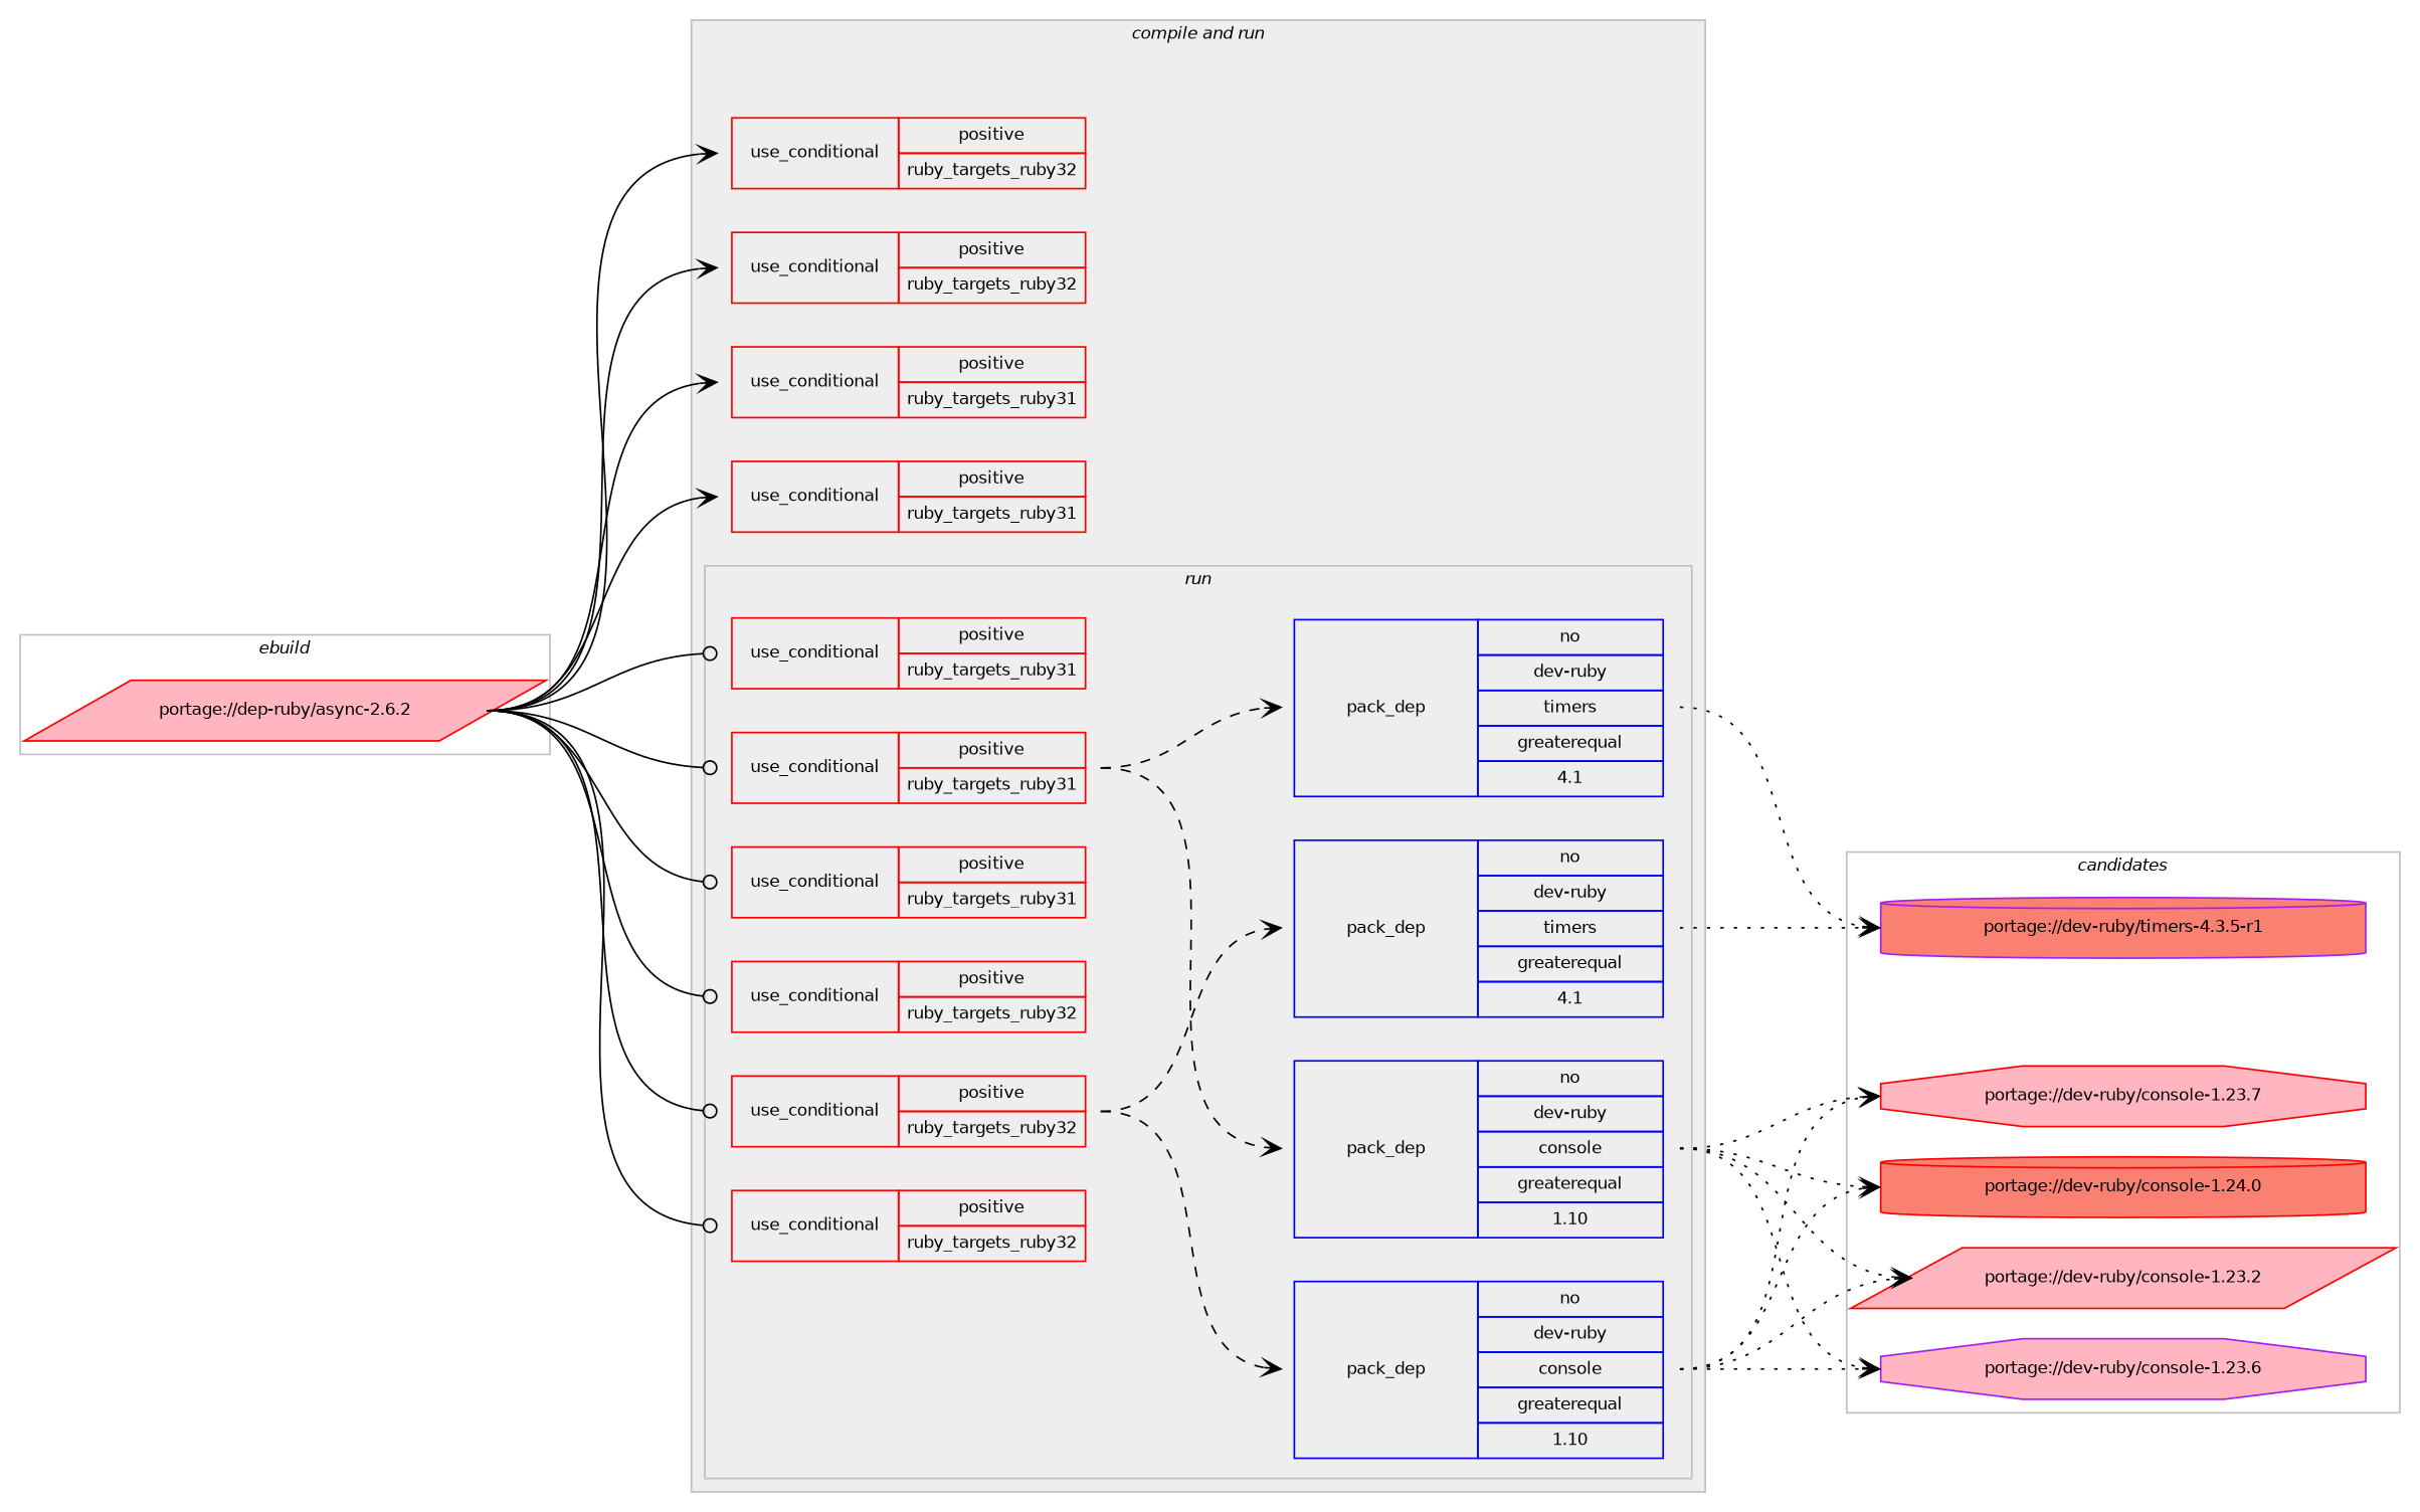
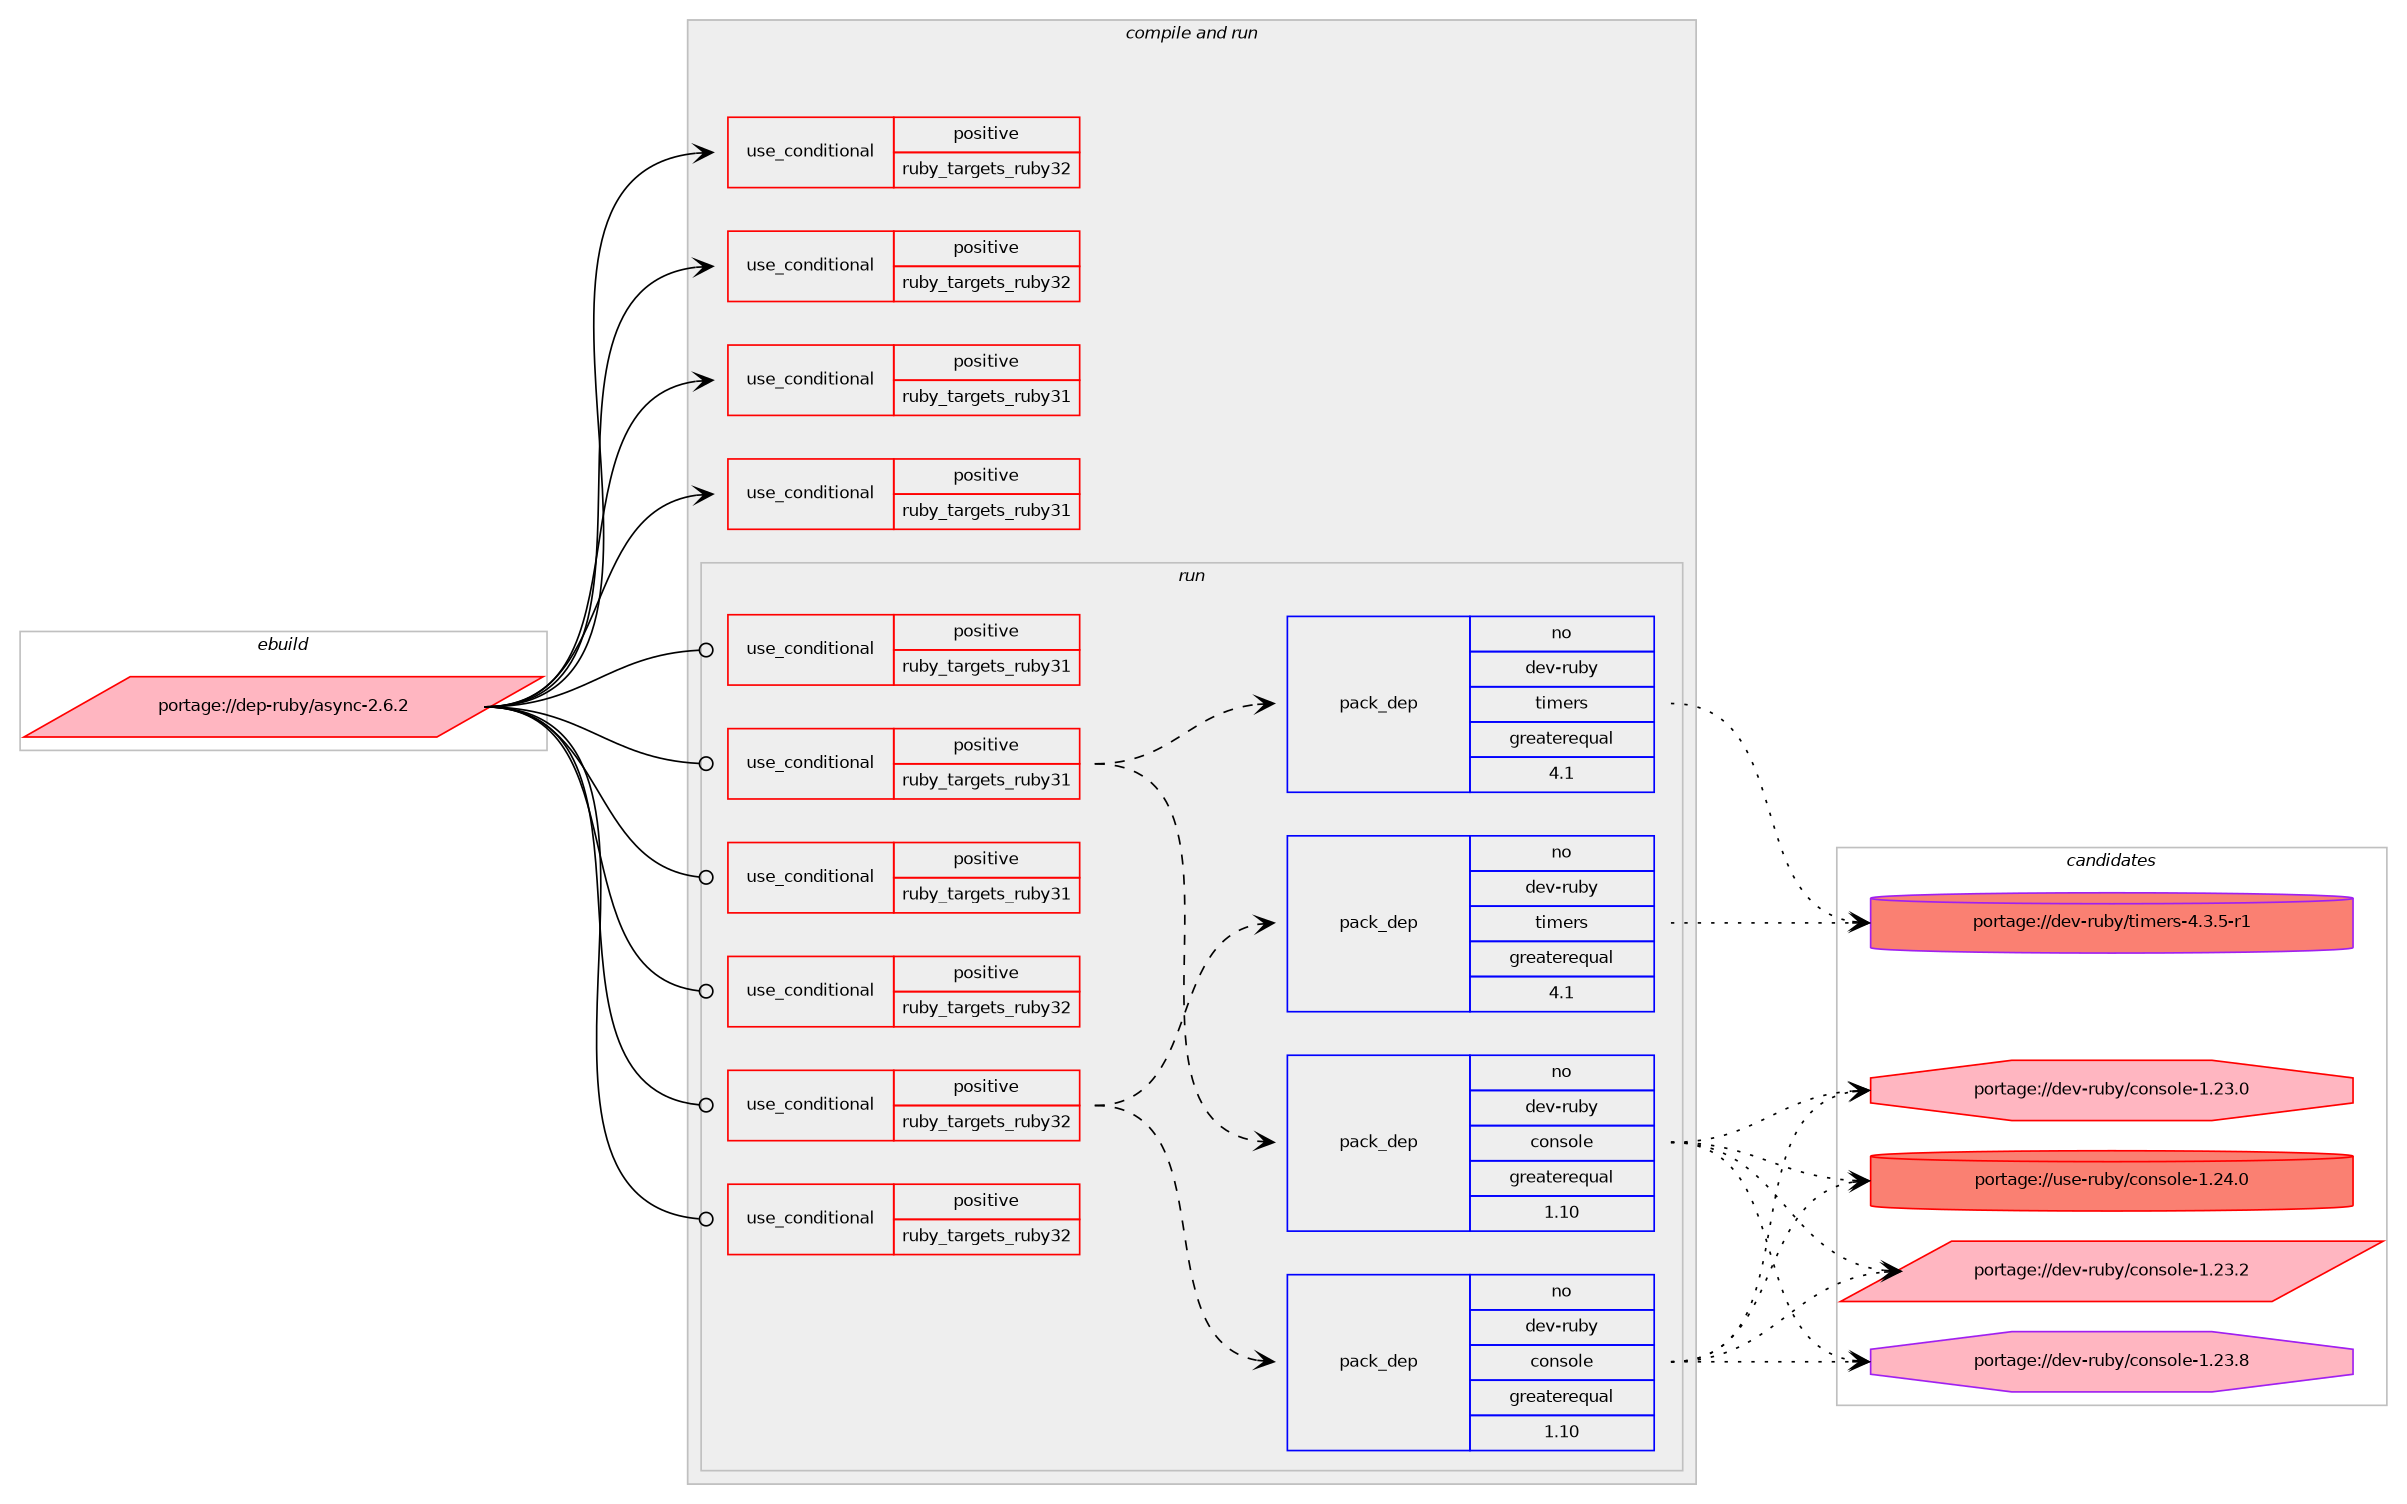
  digraph {
    compound=true
    concentrate=true
    fontname=Helvetica
    fontsize=10
    newrank=true
    rankdir=LR
    ranksep=1.5
    node [color=red fontname=Helvetica fontsize=10 shape=none]
    edge [arrowhead=vee headport=w style=solid tailport=e weight=20]
    n1 [fillcolor=lightpink label="portage://dep-ruby/async-2.6.2" shape=parallelogram style=filled width=4]
    n2 [label=<<TABLE BORDER="0" CELLBORDER="1" CELLSPACING="0" CELLPADDING="4"><TR><TD ROWSPAN="3" CELLPADDING="10">use_conditional</TD></TR><TR><TD>positive</TD></TR><TR><TD>ruby_targets_ruby31</TD></TR></TABLE>>]
    n3 [label=<<TABLE BORDER="0" CELLBORDER="1" CELLSPACING="0" CELLPADDING="4"><TR><TD ROWSPAN="3" CELLPADDING="10">use_conditional</TD></TR><TR><TD>positive</TD></TR><TR><TD>ruby_targets_ruby31</TD></TR></TABLE>>]
    n4 [label=<<TABLE BORDER="0" CELLBORDER="1" CELLSPACING="0" CELLPADDING="4"><TR><TD ROWSPAN="3" CELLPADDING="10">use_conditional</TD></TR><TR><TD>positive</TD></TR><TR><TD>ruby_targets_ruby32</TD></TR></TABLE>>]
    n5 [label=<<TABLE BORDER="0" CELLBORDER="1" CELLSPACING="0" CELLPADDING="4"><TR><TD ROWSPAN="3" CELLPADDING="10">use_conditional</TD></TR><TR><TD>positive</TD></TR><TR><TD>ruby_targets_ruby32</TD></TR></TABLE>>]
    n6 [label=<<TABLE BORDER="0" CELLBORDER="1" CELLSPACING="0" CELLPADDING="4"><TR><TD ROWSPAN="3" CELLPADDING="10">use_conditional</TD></TR><TR><TD>positive</TD></TR><TR><TD>ruby_targets_ruby31</TD></TR></TABLE>>]
    n7 [color=blue label=<<TABLE BORDER="0" CELLBORDER="1" CELLSPACING="0" CELLPADDING="4" WIDTH="220"><TR><TD ROWSPAN="6" CELLPADDING="30">pack_dep</TD></TR><TR><TD WIDTH="110">no</TD></TR><TR><TD>dev-ruby</TD></TR><TR><TD>console</TD></TR><TR><TD>greaterequal</TD></TR><TR><TD>1.10</TD></TR></TABLE>>]
    n8 [color=blue label=<<TABLE BORDER="0" CELLBORDER="1" CELLSPACING="0" CELLPADDING="4" WIDTH="220"><TR><TD ROWSPAN="6" CELLPADDING="30">pack_dep</TD></TR><TR><TD WIDTH="110">no</TD></TR><TR><TD>dev-ruby</TD></TR><TR><TD>timers</TD></TR><TR><TD>greaterequal</TD></TR><TR><TD>4.1</TD></TR></TABLE>>]
    n9 [label=<<TABLE BORDER="0" CELLBORDER="1" CELLSPACING="0" CELLPADDING="4"><TR><TD ROWSPAN="3" CELLPADDING="10">use_conditional</TD></TR><TR><TD>positive</TD></TR><TR><TD>ruby_targets_ruby31</TD></TR></TABLE>>]
    n10 [label=<<TABLE BORDER="0" CELLBORDER="1" CELLSPACING="0" CELLPADDING="4"><TR><TD ROWSPAN="3" CELLPADDING="10">use_conditional</TD></TR><TR><TD>positive</TD></TR><TR><TD>ruby_targets_ruby31</TD></TR></TABLE>>]
    n11 [label=<<TABLE BORDER="0" CELLBORDER="1" CELLSPACING="0" CELLPADDING="4"><TR><TD ROWSPAN="3" CELLPADDING="10">use_conditional</TD></TR><TR><TD>positive</TD></TR><TR><TD>ruby_targets_ruby32</TD></TR></TABLE>>]
    n12 [color=blue label=<<TABLE BORDER="0" CELLBORDER="1" CELLSPACING="0" CELLPADDING="4" WIDTH="220"><TR><TD ROWSPAN="6" CELLPADDING="30">pack_dep</TD></TR><TR><TD WIDTH="110">no</TD></TR><TR><TD>dev-ruby</TD></TR><TR><TD>console</TD></TR><TR><TD>greaterequal</TD></TR><TR><TD>1.10</TD></TR></TABLE>>]
    n13 [color=blue label=<<TABLE BORDER="0" CELLBORDER="1" CELLSPACING="0" CELLPADDING="4" WIDTH="220"><TR><TD ROWSPAN="6" CELLPADDING="30">pack_dep</TD></TR><TR><TD WIDTH="110">no</TD></TR><TR><TD>dev-ruby</TD></TR><TR><TD>timers</TD></TR><TR><TD>greaterequal</TD></TR><TR><TD>4.1</TD></TR></TABLE>>]
    n14 [label=<<TABLE BORDER="0" CELLBORDER="1" CELLSPACING="0" CELLPADDING="4"><TR><TD ROWSPAN="3" CELLPADDING="10">use_conditional</TD></TR><TR><TD>positive</TD></TR><TR><TD>ruby_targets_ruby32</TD></TR></TABLE>>]
    n15 [label=<<TABLE BORDER="0" CELLBORDER="1" CELLSPACING="0" CELLPADDING="4"><TR><TD ROWSPAN="3" CELLPADDING="10">use_conditional</TD></TR><TR><TD>positive</TD></TR><TR><TD>ruby_targets_ruby32</TD></TR></TABLE>>]
    n16 [fillcolor=lightpink label="portage://dev-ruby/console-1.23.2" shape=parallelogram style=filled width=4]
-   n17 [color=purple fillcolor=lightpink label="portage://dev-ruby/console-1.23.6" shape=octagon style=filled width=4]
-   n18 [fillcolor=lightpink label="portage://dev-ruby/console-1.23.7" shape=octagon style=filled width=4]
-   n19 [fillcolor=salmon label="portage://dev-ruby/console-1.24.0" shape=cylinder style=filled width=4]
+   n17 [color=purple fillcolor=lightpink label="portage://dev-ruby/console-1.23.8" shape=octagon style=filled width=4]
+   n18 [fillcolor=lightpink label="portage://dev-ruby/console-1.23.0" shape=octagon style=filled width=4]
+   n19 [fillcolor=salmon label="portage://use-ruby/console-1.24.0" shape=cylinder style=filled width=4]
    n20 [color=purple fillcolor=salmon label="portage://dev-ruby/timers-4.3.5-r1" shape=cylinder style=filled width=4]
    subgraph cluster_1 {
      color=gray
      label=<<i>ebuild</i>>
      rank=same
      n1
    }
    subgraph cluster_2 {
      color=gray
      label=<<i>dependencies</i>>
      subgraph cluster_3 {
        color=gray
        fillcolor="#eeeeee"
        label=<<i>compile</i>>
        style=filled
        subgraph sub_4 {
          color=gray
          fillcolor="#eeeeee"
          label=<<i>compile</i>>
          style=filled
          n2
        }
        subgraph sub_5 {
          color=gray
          fillcolor="#eeeeee"
          label=<<i>compile</i>>
          style=filled
          n3
        }
        subgraph sub_6 {
          color=gray
          fillcolor="#eeeeee"
          label=<<i>compile</i>>
          style=filled
          n4
        }
        subgraph sub_7 {
          color=gray
          fillcolor="#eeeeee"
          label=<<i>compile</i>>
          style=filled
          n5
        }
      }
      subgraph cluster_8 {
        color=gray
        fillcolor="#eeeeee"
        label=<<i>compile and run</i>>
        style=filled
      }
      subgraph cluster_9 {
        color=gray
        fillcolor="#eeeeee"
        label=<<i>run</i>>
        style=filled
        subgraph sub_10 {
          color=gray
          fillcolor="#eeeeee"
          label=<<i>run</i>>
          style=filled
          n6
        }
        subgraph sub_11 {
          color=gray
          fillcolor="#eeeeee"
          label=<<i>run</i>>
          style=filled
          n9
          subgraph sub_12 {
            color=gray
            fillcolor="#eeeeee"
            label=<<i>run</i>>
            style=filled
            n7
          }
          subgraph sub_13 {
            color=gray
            fillcolor="#eeeeee"
            label=<<i>run</i>>
            style=filled
            n8
          }
        }
        subgraph sub_14 {
          color=gray
          fillcolor="#eeeeee"
          label=<<i>run</i>>
          style=filled
          n10
        }
        subgraph sub_15 {
          color=gray
          fillcolor="#eeeeee"
          label=<<i>run</i>>
          style=filled
          n11
        }
        subgraph sub_16 {
          color=gray
          fillcolor="#eeeeee"
          label=<<i>run</i>>
          style=filled
          n14
          subgraph sub_17 {
            color=gray
            fillcolor="#eeeeee"
            label=<<i>run</i>>
            style=filled
            n12
          }
          subgraph sub_18 {
            color=gray
            fillcolor="#eeeeee"
            label=<<i>run</i>>
            style=filled
            n13
          }
        }
        subgraph sub_19 {
          color=gray
          fillcolor="#eeeeee"
          label=<<i>run</i>>
          style=filled
          n15
        }
      }
    }
    subgraph cluster_20 {
      color=gray
      label=<<i>candidates</i>>
      rank=same
      subgraph sub_21 {
        color=black
        label=<<i>candidates</i>>
        nodesep=1
        rank=same
        n16
        n17
        n18
        n19
      }
      subgraph sub_22 {
        color=black
        label=<<i>candidates</i>>
        nodesep=1
        rank=same
        n20
      }
      subgraph sub_23 {
        color=black
        label=<<i>candidates</i>>
        nodesep=1
        rank=same
        n16
        n17
        n18
        n19
      }
      subgraph sub_24 {
        color=black
        label=<<i>candidates</i>>
        nodesep=1
        rank=same
        n20
      }
    }
    n1 -> n2
    n1 -> n3
    n1 -> n4
    n1 -> n5
    n1 -> n6 [arrowhead=odot]
    n1 -> n9 [arrowhead=odot]
    n1 -> n10 [arrowhead=odot]
    n1 -> n11 [arrowhead=odot]
    n1 -> n14 [arrowhead=odot]
    n1 -> n15 [arrowhead=odot]
    n7 -> n16 [style=dotted weight=100]
    n7 -> n17 [style=dotted weight=100]
    n7 -> n18 [style=dotted weight=100]
    n7 -> n19 [style=dotted weight=100]
    n8 -> n20 [style=dotted weight=100]
    n9 -> n7 [style=dashed]
    n9 -> n8 [style=dashed]
    n12 -> n16 [style=dotted weight=100]
    n12 -> n17 [style=dotted weight=100]
    n12 -> n18 [style=dotted weight=100]
    n12 -> n19 [style=dotted weight=100]
    n13 -> n20 [style=dotted weight=100]
    n14 -> n12 [style=dashed]
    n14 -> n13 [style=dashed]
  }
